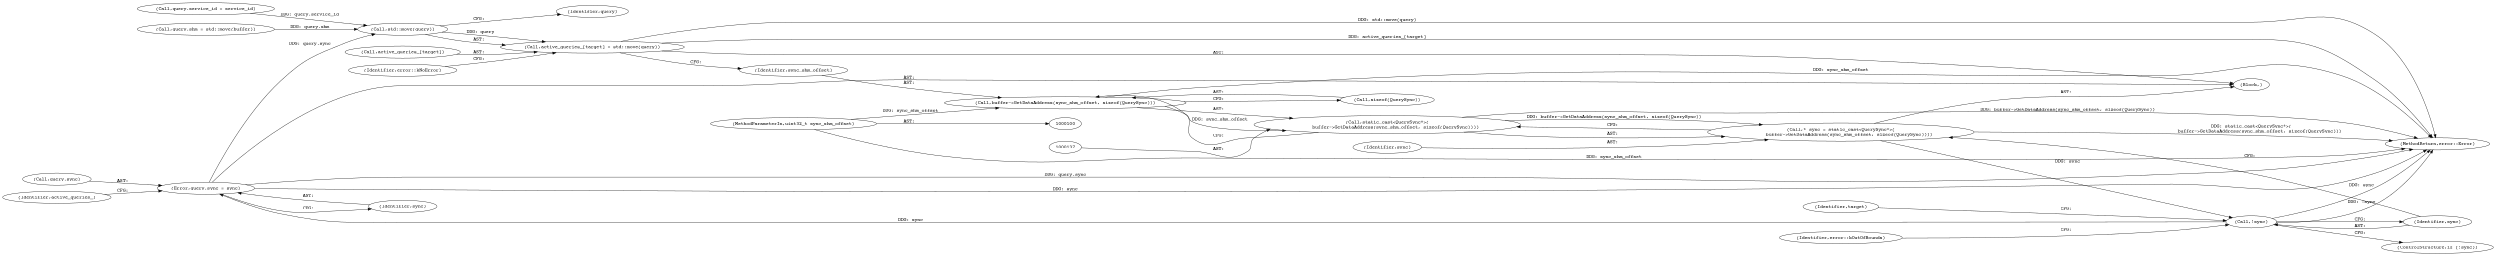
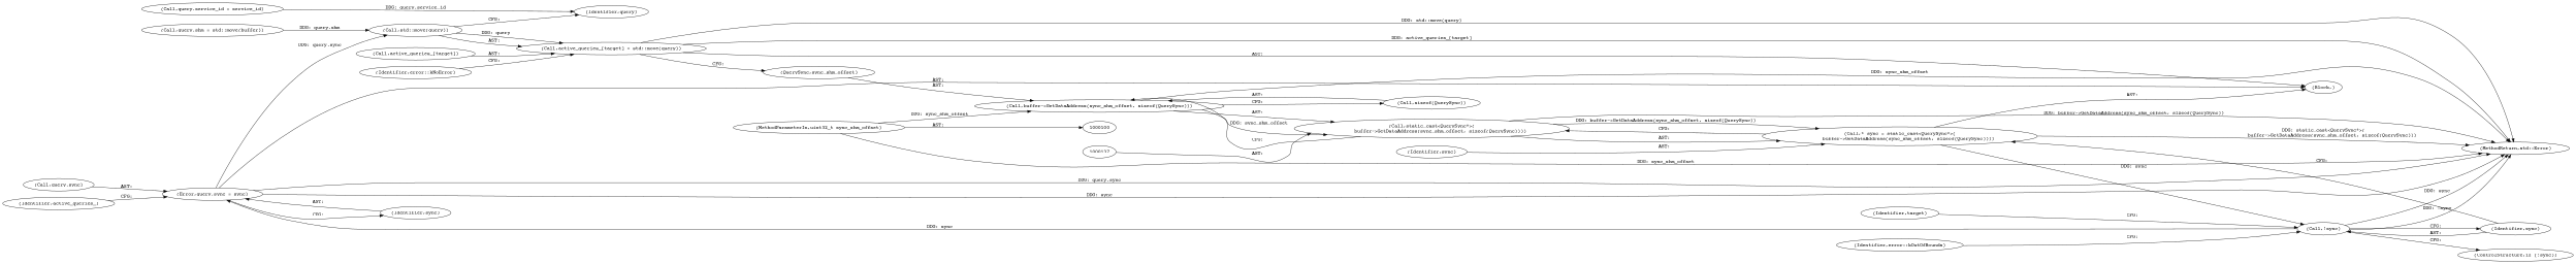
  digraph {
    fontname="Courier Prime"
    rankdir=LR
    node [fontname="Courier Prime"]
    edge [fontname="Courier Prime"]
    n1 [label="(Error,query.sync = sync)"]
    n2 [label="(Call,std::move(query))"]
    n3 [label="(Identifier,sync)"]
-   n4 [label="(MethodReturn,error::Error)"]
+   n4 [label="(MethodReturn,std::Error)"]
    n5 [label="(Block,)"]
    n6 [label="(Call,active_queries_[target] = std::move(query))"]
    n7 [label="(Identifier,query)"]
    n8 [label="(Call,!sync)"]
    n9 [label="(ControlStructure,if (!sync))"]
    n10 [label="(Identifier,sync)"]
    n11 [label="(Call,* sync = static_cast<QuerySync*>(\n      buffer->GetDataAddress(sync_shm_offset, sizeof(QuerySync))))"]
    n12 [label="(Call,static_cast<QuerySync*>(\n      buffer->GetDataAddress(sync_shm_offset, sizeof(QuerySync))))"]
    n13 [label="(Call,buffer->GetDataAddress(sync_shm_offset, sizeof(QuerySync)))"]
    n14 [label="(Call,sizeof(QuerySync))"]
    n15 [label="(MethodParameterIn,uint32_t sync_shm_offset)"]
    1000100
-   n17 [label="(Identifier,sync_shm_offset)"]
+   n17 [label="(QuerySync,sync_shm_offset)"]
    n18 [label="(Call,query.shm = std::move(buffer))"]
    n19 [label="(Identifier,sync)"]
    n20 [label="(Identifier,error::kOutOfBounds)"]
    n21 [label="(Call,query.service_id = service_id)"]
    n22 [label="(Call,query.sync)"]
    n23 [label="(Identifier,error::kNoError)"]
    n24 [label="(Identifier,active_queries_)"]
    n25 [label="(Identifier,target)"]
    n26 [label="(Call,active_queries_[target])"]
    1000137
    n1 -> n2 [label="DDG: query.sync"]
    n1 -> n3 [label="CFG: "]
    n1 -> n4 [label="DDG: sync"]
    n1 -> n4 [label="DDG: query.sync"]
    n1 -> n5 [label="AST: "]
    n2 -> n6 [label="AST: "]
    n2 -> n6 [label="DDG: query"]
    n2 -> n7 [label="CFG: "]
    n3 -> n1 [label="AST: "]
    n6 -> n4 [label="DDG: std::move(query)"]
    n6 -> n4 [label="DDG: active_queries_[target]"]
    n6 -> n5 [label="AST: "]
    n6 -> n17 [label="CFG: "]
    n8 -> n1 [label="DDG: sync"]
    n8 -> n4 [label="DDG: sync"]
    n8 -> n4 [label="DDG: !sync"]
    n8 -> n9 [label="CFG: "]
    n8 -> n10 [label="CFG: "]
    n10 -> n8 [label="AST: "]
    n10 -> n11 [label="CFG: "]
    n11 -> n4 [label="DDG: static_cast<QuerySync*>(\n      buffer->GetDataAddress(sync_shm_offset, sizeof(QuerySync)))"]
    n11 -> n5 [label="AST: "]
    n11 -> n8 [label="DDG: sync"]
    n11 -> n12 [label="CFG: "]
    n12 -> n4 [label="DDG: buffer->GetDataAddress(sync_shm_offset, sizeof(QuerySync))"]
    n12 -> n11 [label="AST: "]
    n12 -> n11 [label="DDG: buffer->GetDataAddress(sync_shm_offset, sizeof(QuerySync))"]
    n12 -> n13 [label="CFG: "]
    n13 -> n4 [label="DDG: sync_shm_offset"]
    n13 -> n12 [label="AST: "]
    n13 -> n12 [label="DDG: sync_shm_offset"]
    n13 -> n14 [label="CFG: "]
    n14 -> n13 [label="AST: "]
    n15 -> n4 [label="DDG: sync_shm_offset"]
    n15 -> n13 [label="DDG: sync_shm_offset"]
    n15 -> 1000100 [label="AST: "]
    n17 -> n13 [label="AST: "]
    n18 -> n2 [label="DDG: query.shm"]
    n19 -> n11 [label="AST: "]
    n20 -> n8 [label="CFG: "]
-   n21 -> n2 [label="DDG: query.service_id"]
+   n21 -> n7 [label="DDG: query.service_id"]
    n22 -> n1 [label="AST: "]
    n23 -> n6 [label="CFG: "]
    n24 -> n1 [label="CFG: "]
    n25 -> n8 [label="CFG: "]
    n26 -> n6 [label="AST: "]
    1000137 -> n12 [label="AST: "]
  }
